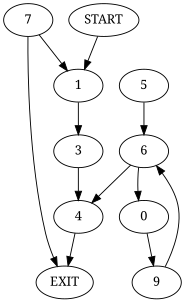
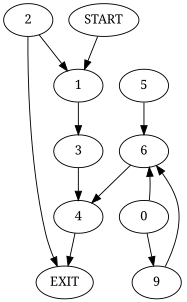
  digraph {
    fontname="Noto Serif"
    node [fontname="Noto Serif"]
    edge [fontname="Noto Serif"]
    n1 [label=START]
    1
    3
    n4 [label=EXIT]
-   2 [label=7]
+   2
    4
    5
    6
    n9 [label=0]
    9
    n1 -> 1
    1 -> 3
    3 -> 4
    2 -> 1
    2 -> n4
    4 -> n4
    5 -> 6
    6 -> 4
-   6 -> n9
+   n9 -> 6
    n9 -> 9
    9 -> 6
  }
